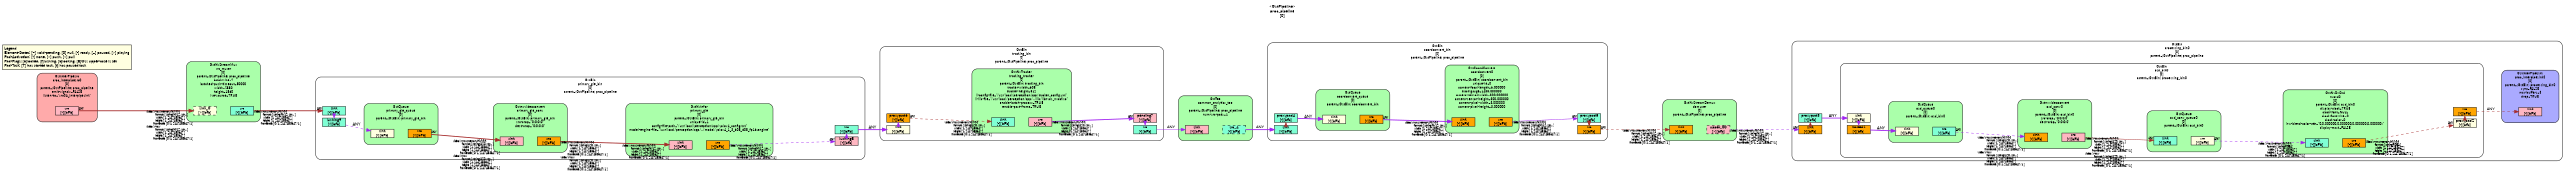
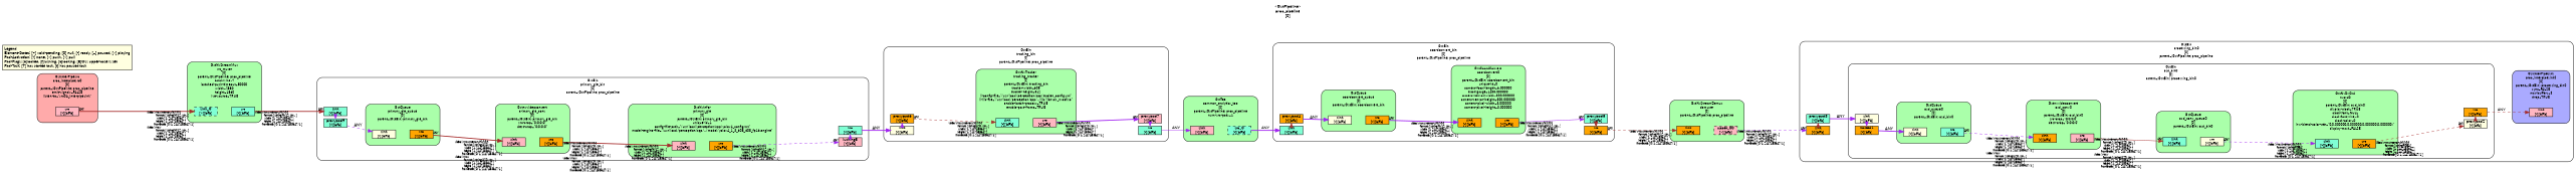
  digraph {
    fontname=Lato
    fontsize=10
    label="<GstPipeline>\nproc_pipeline\n[0]"
    labelloc=t
    nodesep=.1
    rankdir=LR
    ranksep=.2
    node [color=black fillcolor=aquamarine fontname=Lato fontsize=9 margin="0.0,0.0" shape=box style="filled,solid"]
    edge [fontname=Lato fontsize=9 labelfontsize=6 style=invis color=purple]
    n1 [fillcolor=lightpink height=0.2 label="sink\n[-][bFb]"]
-   n2 [height=0.2 label="src_4\n[-][bFb]" style="filled,dashed"]
-   n3 [height=0.2 label="lushing9\n[-][bfb]"]
+   n2 [height=0.2 label="src_0\n[-][bFb]" style="filled,dashed"]
+   n3 [height=0.2 label="proxypad9\n[-][bfb]"]
    n4 [height=0.2 label="sink\n[-][bFb]"]
    n5 [fillcolor=lightpink height=0.2 label="lushing8\n[-][bfb]"]
    n6 [height=0.2 label="src\n[-][bFb]"]
    n7 [fillcolor=lightpink height=0.2 label="sink\n[-][bFb]"]
    n8 [fillcolor=orange height=0.2 label="src\n[-][bFb]"]
    n9 [fillcolor=lightpink height=0.2 label="sink\n[-][bFb]"]
    n10 [fillcolor=orange height=0.2 label="src\n[-][bFb]"]
    n11 [fillcolor=lightyellow height=0.2 label="sink\n[-][bFb]"]
    n12 [fillcolor=orange height=0.2 label="src\n[-][bFb]"]
    n13 [fillcolor=lightyellow height=0.2 label="sink\n[-][bFb]"]
    n14 [fillcolor=orange height=0.2 label="proxypad6\n[-][bfb]"]
-   n15 [fillcolor=lightpink height=0.2 label="pending7\n[-][bfb]"]
+   n15 [fillcolor=lightpink height=0.2 label="proxypad7\n[-][bfb]"]
    n16 [height=0.2 label="src\n[-][bFb]"]
    n17 [height=0.2 label="sink\n[-][bFb]"]
    n18 [fillcolor=lightpink height=0.2 label="src\n[-][bFb]"]
    n19 [height=0.2 label="sink\n[-][bFb]"]
-   n20 [height=0.2 label="proxypad4\n[-][bfb]"]
+   n20 [fillcolor=orange height=0.2 label="proxypad4\n[-][bfb]"]
    n21 [height=0.2 label="proxypad5\n[-][bfb]"]
    n22 [fillcolor=orange height=0.2 label="src\n[-][bFb]"]
    n23 [fillcolor=orange height=0.2 label="sink\n[-][bFb]"]
    n24 [fillcolor=orange height=0.2 label="src\n[-][bFb]"]
    n25 [fillcolor=lightyellow height=0.2 label="sink\n[-][bFb]"]
    n26 [fillcolor=orange height=0.2 label="src\n[-][bFb]"]
    n27 [height=0.2 label="proxypad3\n[-][bfb]"]
    n28 [fillcolor=orange height=0.2 label="sink\n[-][bFb]"]
    n29 [fillcolor=orange height=0.2 label="started1\n[-][bfb]"]
    n30 [fillcolor=lightyellow height=0.2 label="sink\n[-][bFb]"]
    n31 [fillcolor=lightyellow height=0.2 label="proxypad2\n[-][bfb]"]
    n32 [fillcolor=orange height=0.2 label="src\n[-][bFb]"]
    n33 [height=0.2 label="sink\n[-][bFb]"]
    n34 [fillcolor=orange height=0.2 label="src\n[-][bFb]"]
    n35 [height=0.2 label="sink\n[-][bFb]"]
    n36 [fillcolor=lightyellow height=0.2 label="src\n[-][bFb]"]
    n37 [fillcolor=orange height=0.2 label="sink\n[-][bFb]"]
    n38 [fillcolor=lightpink height=0.2 label="src\n[-][bFb]"]
    n39 [fillcolor=lightyellow height=0.2 label="sink\n[-][bFb]"]
    n40 [height=0.2 label="src\n[-][bFb]"]
    n41 [fillcolor=lightpink height=0.2 label="sink\n[-][bFb]"]
    n42 [fillcolor=orange height=0.2 label="sink\n[-][bFb]"]
    n43 [fillcolor=lightpink height=0.2 label="upper_00\n[>][bfb]" style="filled,dashed"]
    n44 [fillcolor=lightpink height=0.2 label="src\n[-][bFb]"]
-   n45 [fillcolor=lightyellow height=0.2 label="sink_0\n[>][bfb]" style="filled,dashed"]
+   n45 [height=0.2 label="sink_0\n[>][bfb]" style="filled,dashed"]
    n46 [height=0.2 label="src\n[-][bFb]"]
    n47 [fillcolor=lightyellow label="Legend\lElement-States: [~] void-pending, [0] null, [-] ready, [=] paused, [>] playing\lPad-Activation: [-] none, [>] push, [<] pull\lPad-Flags: [b]locked, [f]lushing, [b]locking, [E]OS; upper-case is set\lPad-Task: [T] has started task, [t] has paused task\l" margin="0.05,0.05" style=filled color=""]
    subgraph cluster_1 {
      color=black
      fillcolor="#aaffaa"
      fontsize=8
      label="GstTee\ncommon_analytics_tee\n[0]\nparent=(GstPipeline) proc_pipeline\nnum-src-pads=1"
      style="filled,rounded"
      subgraph cluster_2 {
        color=black
        fillcolor="#aaffaa"
        fontsize=8
        label=""
        style=invis
        n1
      }
      subgraph cluster_3 {
        color=black
        fillcolor="#aaffaa"
        fontsize=8
        label=""
        style=invis
        n2
      }
    }
    subgraph cluster_4 {
      color=black
      fillcolor="#ffffff"
      fontsize=8
      label="GstBin\nprimary_gie_bin\n[0]\nparent=(GstPipeline) proc_pipeline"
      style="filled,rounded"
      subgraph cluster_5 {
        color=black
        fillcolor="#ffffff"
        fontsize=8
        label=""
        style=invis
        n3
        n4
      }
      subgraph cluster_6 {
        color=black
        fillcolor="#ffffff"
        fontsize=8
        label=""
        style=invis
        n5
        n6
      }
      subgraph cluster_7 {
        color=black
        fillcolor="#aaffaa"
        fontsize=8
        label="Gstnvvideoconvert\nprimary_gie_conv\n[0]\nparent=(GstBin) primary_gie_bin\nsrc-crop=\"0:0:0:0\"\ndest-crop=\"0:0:0:0\""
        style="filled,rounded"
        subgraph cluster_8 {
          color=black
          fillcolor="#aaffaa"
          fontsize=8
          label=""
          style=invis
          n7
        }
        subgraph cluster_9 {
          color=black
          fillcolor="#aaffaa"
          fontsize=8
          label=""
          style=invis
          n8
        }
      }
      subgraph cluster_10 {
        color=black
        fillcolor="#aaffaa"
        fontsize=8
        label="GstNvInfer\nprimary_gie\n[0]\nparent=(GstBin) primary_gie_bin\nunique-id=1\nconfig-file-path=\"/usr/local/perception/app/yolov4_config.txt\"\nmodel-engine-file=\"/usr/local/perception/app/../model/yolov4_1_3_608_608_fp16.engine\""
        style="filled,rounded"
        subgraph cluster_11 {
          color=black
          fillcolor="#aaffaa"
          fontsize=8
          label=""
          style=invis
          n9
        }
        subgraph cluster_12 {
          color=black
          fillcolor="#aaffaa"
          fontsize=8
          label=""
          style=invis
          n10
        }
      }
      subgraph cluster_13 {
        color=black
        fillcolor="#aaffaa"
        fontsize=8
        label="GstQueue\nprimary_gie_queue\n[0]\nparent=(GstBin) primary_gie_bin"
        style="filled,rounded"
        subgraph cluster_14 {
          color=black
          fillcolor="#aaffaa"
          fontsize=8
          label=""
          style=invis
          n11
        }
        subgraph cluster_15 {
          color=black
          fillcolor="#aaffaa"
          fontsize=8
          label=""
          style=invis
          n12
        }
      }
    }
    subgraph cluster_16 {
      color=black
      fillcolor="#ffffff"
      fontsize=8
      label="GstBin\ntracking_bin\n[0]\nparent=(GstPipeline) proc_pipeline"
      style="filled,rounded"
      subgraph cluster_17 {
        color=black
        fillcolor="#ffffff"
        fontsize=8
        label=""
        style=invis
        n13
        n14
      }
      subgraph cluster_18 {
        color=black
        fillcolor="#ffffff"
        fontsize=8
        label=""
        style=invis
        n15
        n16
      }
      subgraph cluster_19 {
        color=black
        fillcolor="#aaffaa"
        fontsize=8
        label="GstNvTracker\ntracking_tracker\n[0]\nparent=(GstBin) tracking_bin\ntracker-width=608\ntracker-height=512\nll-config-file=\"/usr/local/perception/app/tracker_config.yml\"\nll-lib-file=\"/usr/local/perception/app/../lib/libnvds_nvdcf.so\"\nenable-batch-process=TRUE\nenable-past-frame=TRUE"
        style="filled,rounded"
        subgraph cluster_20 {
          color=black
          fillcolor="#aaffaa"
          fontsize=8
          label=""
          style=invis
          n17
        }
        subgraph cluster_21 {
          color=black
          fillcolor="#aaffaa"
          fontsize=8
          label=""
          style=invis
          n18
        }
      }
    }
    subgraph cluster_22 {
      color=black
      fillcolor="#ffffff"
      fontsize=8
      label="GstBin\ncoordconvert_bin\n[0]\nparent=(GstPipeline) proc_pipeline"
      style="filled,rounded"
      subgraph cluster_23 {
        color=black
        fillcolor="#ffffff"
        fontsize=8
        label=""
        style=invis
        n19
        n20
      }
      subgraph cluster_24 {
        color=black
        fillcolor="#ffffff"
        fontsize=8
        label=""
        style=invis
        n21
        n22
      }
      subgraph cluster_25 {
        color=black
        fillcolor="#aaffaa"
        fontsize=8
        label="GstCoordConvert\ncoordconvert0\n[0]\nparent=(GstBin) coordconvert_bin\nunique-id=0\ncamera-focal-length=6.000000\ntrack-gauge=1435.000000\ncamera-sensor-width=300.000000\ncamera-sensor-height=300.000000\ncamera-pixel-width=3.000000\ncamera-pixel-height=3.000000"
        style="filled,rounded"
        subgraph cluster_26 {
          color=black
          fillcolor="#aaffaa"
          fontsize=8
          label=""
          style=invis
          n23
        }
        subgraph cluster_27 {
          color=black
          fillcolor="#aaffaa"
          fontsize=8
          label=""
          style=invis
          n24
        }
      }
      subgraph cluster_28 {
        color=black
        fillcolor="#aaffaa"
        fontsize=8
        label="GstQueue\ncoordconvert_queue\n[0]\nparent=(GstBin) coordconvert_bin"
        style="filled,rounded"
        subgraph cluster_29 {
          color=black
          fillcolor="#aaffaa"
          fontsize=8
          label=""
          style=invis
          n25
        }
        subgraph cluster_30 {
          color=black
          fillcolor="#aaffaa"
          fontsize=8
          label=""
          style=invis
          n26
        }
      }
    }
    subgraph cluster_31 {
      color=black
      fillcolor="#ffffff"
      fontsize=8
      label="GstBin\nprocessing_bin0\n[0]\nparent=(GstPipeline) proc_pipeline"
      style="filled,rounded"
      subgraph cluster_32 {
        color=black
        fillcolor="#ffffff"
        fontsize=8
        label=""
        style=invis
        n27
        n28
      }
      subgraph cluster_33 {
        color=black
        fillcolor="#ffffff"
        fontsize=8
        label="GstBin\nosd_bin0\n[0]\nparent=(GstBin) processing_bin0"
        style="filled,rounded"
        subgraph cluster_34 {
          color=black
          fillcolor="#ffffff"
          fontsize=8
          label=""
          style=invis
          n29
          n30
        }
        subgraph cluster_35 {
          color=black
          fillcolor="#ffffff"
          fontsize=8
          label=""
          style=invis
          n31
          n32
        }
        subgraph cluster_36 {
          color=black
          fillcolor="#aaffaa"
          fontsize=8
          label="GstNvDsOsd\nnvosd0\n[0]\nparent=(GstBin) osd_bin0\ndisplay-clock=TRUE\nclock-font=NULL\nclock-font-size=0\nclock-color=0\nhw-blend-color-attr=\"0,0.000000,0.000000,0.000000,0.000000:\"\ndisplay-mask=FALSE"
          style="filled,rounded"
          subgraph cluster_37 {
            color=black
            fillcolor="#aaffaa"
            fontsize=8
            label=""
            style=invis
            n33
          }
          subgraph cluster_38 {
            color=black
            fillcolor="#aaffaa"
            fontsize=8
            label=""
            style=invis
            n34
          }
        }
        subgraph cluster_39 {
          color=black
          fillcolor="#aaffaa"
          fontsize=8
          label="GstQueue\nosd_conv_queue0\n[0]\nparent=(GstBin) osd_bin0"
          style="filled,rounded"
          subgraph cluster_40 {
            color=black
            fillcolor="#aaffaa"
            fontsize=8
            label=""
            style=invis
            n35
          }
          subgraph cluster_41 {
            color=black
            fillcolor="#aaffaa"
            fontsize=8
            label=""
            style=invis
            n36
          }
        }
        subgraph cluster_42 {
          color=black
          fillcolor="#aaffaa"
          fontsize=8
          label="Gstnvvideoconvert\nosd_conv0\n[0]\nparent=(GstBin) osd_bin0\nsrc-crop=\"0:0:0:0\"\ndest-crop=\"0:0:0:0\""
          style="filled,rounded"
          subgraph cluster_43 {
            color=black
            fillcolor="#aaffaa"
            fontsize=8
            label=""
            style=invis
            n37
          }
          subgraph cluster_44 {
            color=black
            fillcolor="#aaffaa"
            fontsize=8
            label=""
            style=invis
            n38
          }
        }
        subgraph cluster_45 {
          color=black
          fillcolor="#aaffaa"
          fontsize=8
          label="GstQueue\nosd_queue0\n[0]\nparent=(GstBin) osd_bin0"
          style="filled,rounded"
          subgraph cluster_46 {
            color=black
            fillcolor="#aaffaa"
            fontsize=8
            label=""
            style=invis
            n39
          }
          subgraph cluster_47 {
            color=black
            fillcolor="#aaffaa"
            fontsize=8
            label=""
            style=invis
            n40
          }
        }
      }
      subgraph cluster_48 {
        color=black
        fillcolor="#aaaaff"
        fontsize=8
        label="GstInterPipeSink\nproc_interpipesink0\n[0]\nparent=(GstBin) processing_bin0\nsync=FALSE\nmax-buffers=3\ndrop=TRUE"
        style="filled,rounded"
        subgraph cluster_49 {
          color=black
          fillcolor="#aaaaff"
          fontsize=8
          label=""
          style=invis
          n41
        }
      }
    }
    subgraph cluster_50 {
      color=black
      fillcolor="#aaffaa"
      fontsize=8
      label="GstNvStreamDemux\ndemuxer\n[0]\nparent=(GstPipeline) proc_pipeline"
      style="filled,rounded"
      subgraph cluster_51 {
        color=black
        fillcolor="#aaffaa"
        fontsize=8
        label=""
        style=invis
        n42
      }
      subgraph cluster_52 {
        color=black
        fillcolor="#aaffaa"
        fontsize=8
        label=""
        style=invis
        n43
      }
    }
    subgraph cluster_53 {
      color=black
      fillcolor="#ffaaaa"
      fontsize=8
      label="GstInterPipeSrc\nproc_interpipesrc0\n[0]\nparent=(GstPipeline) proc_pipeline\nemit-signals=FALSE\nlisten-to=\"src0A_interpipesink\""
      style="filled,rounded"
      subgraph cluster_54 {
        color=black
        fillcolor="#ffaaaa"
        fontsize=8
        label=""
        style=invis
        n44
      }
    }
    subgraph cluster_55 {
      color=black
      fillcolor="#aaffaa"
      fontsize=8
      label="GstNvStreamMux\nsrc_muxer\n[0]\nparent=(GstPipeline) proc_pipeline\nbatch-size=2\nbatched-push-timeout=50000\nwidth=2880\nheight=1860\nlive-source=TRUE"
      style="filled,rounded"
      subgraph cluster_56 {
        color=black
        fillcolor="#aaffaa"
        fontsize=8
        label=""
        style=invis
        n45
      }
      subgraph cluster_57 {
        color=black
        fillcolor="#aaffaa"
        fontsize=8
        label=""
        style=invis
        n46
      }
    }
    n1 -> n2 [color=""]
    n2 -> n19 [label=ANY style=bold]
    n3 -> n11 [label=ANY style=dashed]
    n4 -> n3 [minlen=0 style=dashed]
    n4 -> n6 [color=""]
    n5 -> n6 [minlen=0 style=solid]
    n6 -> n13 [label=ANY style=bold]
    n7 -> n8 [color=""]
    n8 -> n9 [color=brown headlabel="video/x-raw(memory:NVMM)\l              format: { (string)NV12, (str... }\l               width: [ 1, 2147483647 ]\l              height: [ 1, 2147483647 ]\l           framerate: [ 0/1, 2147483647/1 ]\l" label="                                                  " labelangle=0 labeldistance=10 style=bold taillabel="video/x-raw(memory:NVMM)\l              format: { (string)I420, (str... }\l               width: [ 1, 2147483647 ]\l              height: [ 1, 2147483647 ]\l           framerate: [ 0/1, 2147483647/1 ]\lvideo/x-raw\l              format: { (string)I420, (str... }\l               width: [ 1, 2147483647 ]\l              height: [ 1, 2147483647 ]\l           framerate: [ 0/1, 2147483647/1 ]\l"]
    n9 -> n10 [color=""]
    n10 -> n5 [headlabel=ANY label="                                                  " labelangle=0 labeldistance=10 style=dashed taillabel="video/x-raw(memory:NVMM)\l              format: { (string)NV12, (str... }\l               width: [ 1, 2147483647 ]\l              height: [ 1, 2147483647 ]\l           framerate: [ 0/1, 2147483647/1 ]\l"]
    n11 -> n12 [color=""]
    n12 -> n7 [color=brown headlabel="video/x-raw(memory:NVMM)\l              format: { (string)I420, (str... }\l               width: [ 1, 2147483647 ]\l              height: [ 1, 2147483647 ]\l           framerate: [ 0/1, 2147483647/1 ]\lvideo/x-raw\l              format: { (string)I420, (str... }\l               width: [ 1, 2147483647 ]\l              height: [ 1, 2147483647 ]\l           framerate: [ 0/1, 2147483647/1 ]\l" label="                                                  " labelangle=0 labeldistance=10 style=bold taillabel=ANY]
    n13 -> n14 [minlen=0 style=solid]
    n13 -> n16 [color=""]
    n14 -> n17 [color=brown headlabel="video/x-raw(memory:NVMM)\l              format: { (string)I420, (str... }\l               width: [ 1, 2147483647 ]\l              height: [ 1, 2147483647 ]\l           framerate: [ 0/1, 2147483647/1 ]\l" label="                                                  " labelangle=0 labeldistance=10 style=dashed taillabel=ANY]
    n15 -> n16 [minlen=0 style=solid]
    n16 -> n1 [label=ANY style=solid]
    n17 -> n18 [color=""]
    n18 -> n15 [headlabel=ANY label="                                                  " labelangle=0 labeldistance=10 style=bold taillabel="video/x-raw(memory:NVMM)\l              format: { (string)I420, (str... }\l               width: [ 1, 2147483647 ]\l              height: [ 1, 2147483647 ]\l           framerate: [ 0/1, 2147483647/1 ]\l"]
    n19 -> n20 [color=brown minlen=0 style=solid]
    n19 -> n22 [color=""]
    n20 -> n25 [label=ANY style=bold]
    n21 -> n22 [color=brown minlen=0 style=bold]
    n22 -> n42 [color=brown headlabel="video/x-raw(memory:NVMM)\l              format: { (string)NV12, (str... }\l               width: [ 1, 2147483647 ]\l              height: [ 1, 2147483647 ]\l           framerate: [ 0/1, 2147483647/1 ]\l" label="                                                  " labelangle=0 labeldistance=10 style=dashed taillabel=ANY]
    n23 -> n24 [color=""]
    n24 -> n21 [headlabel=ANY label="                                                  " labelangle=0 labeldistance=10 style=solid taillabel="video/x-raw(memory:NVMM)\l              format: { (string)NV12, (str... }\l               width: [ 1, 2147483647 ]\l              height: [ 1, 2147483647 ]\l           framerate: [ 0/1, 2147483647/1 ]\l"]
    n25 -> n26 [color=""]
    n26 -> n23 [headlabel="video/x-raw(memory:NVMM)\l              format: { (string)NV12, (str... }\l               width: [ 1, 2147483647 ]\l              height: [ 1, 2147483647 ]\l           framerate: [ 0/1, 2147483647/1 ]\l" label="                                                  " labelangle=0 labeldistance=10 style=bold taillabel=ANY]
    n27 -> n30 [label=ANY style=bold]
    n28 -> n27 [color=brown minlen=0 style=solid]
    n29 -> n39 [label=ANY style=bold]
    n30 -> n29 [minlen=0 style=solid]
    n30 -> n32 [color=""]
    n31 -> n32 [color=brown minlen=0 style=solid]
    n32 -> n41 [color=brown label=ANY style=dashed]
    n33 -> n34 [color=""]
    n34 -> n31 [color=brown headlabel=ANY label="                                                  " labelangle=0 labeldistance=10 style=dashed taillabel="video/x-raw(memory:NVMM)\l              format: { (string)RGBA }\l               width: [ 1, 2147483647 ]\l              height: [ 1, 2147483647 ]\l           framerate: [ 0/1, 2147483647/1 ]\l"]
    n35 -> n36 [color=""]
    n36 -> n33 [headlabel="video/x-raw(memory:NVMM)\l              format: { (string)RGBA }\l               width: [ 1, 2147483647 ]\l              height: [ 1, 2147483647 ]\l           framerate: [ 0/1, 2147483647/1 ]\l" label="                                                  " labelangle=0 labeldistance=10 style=dashed taillabel=ANY]
    n37 -> n38 [color=""]
    n38 -> n35 [color=brown headlabel=ANY label="                                                  " labelangle=0 labeldistance=10 style=solid taillabel="video/x-raw(memory:NVMM)\l              format: { (string)I420, (str... }\l               width: [ 1, 2147483647 ]\l              height: [ 1, 2147483647 ]\l           framerate: [ 0/1, 2147483647/1 ]\lvideo/x-raw\l              format: { (string)I420, (str... }\l               width: [ 1, 2147483647 ]\l              height: [ 1, 2147483647 ]\l           framerate: [ 0/1, 2147483647/1 ]\l"]
    n39 -> n40 [color=""]
    n40 -> n37 [headlabel="video/x-raw(memory:NVMM)\l              format: { (string)I420, (str... }\l               width: [ 1, 2147483647 ]\l              height: [ 1, 2147483647 ]\l           framerate: [ 0/1, 2147483647/1 ]\lvideo/x-raw\l              format: { (string)I420, (str... }\l               width: [ 1, 2147483647 ]\l              height: [ 1, 2147483647 ]\l           framerate: [ 0/1, 2147483647/1 ]\l" label="                                                  " labelangle=0 labeldistance=10 style=dashed taillabel=ANY]
    n42 -> n43 [color=""]
    n43 -> n28 [headlabel=ANY label="                                                  " labelangle=0 labeldistance=10 style=dashed taillabel="video/x-raw(memory:NVMM)\l              format: { (string)NV12, (str... }\l               width: [ 1, 2147483647 ]\l              height: [ 1, 2147483647 ]\l           framerate: [ 0/1, 2147483647/1 ]\l"]
    n44 -> n45 [color=brown headlabel="video/x-raw(memory:NVMM)\l              format: { (string)NV12, (str... }\l               width: [ 1, 2147483647 ]\l              height: [ 1, 2147483647 ]\l           framerate: [ 0/1, 2147483647/1 ]\lvideo/x-raw\l              format: { (string)NV12, (str... }\l               width: [ 1, 2147483647 ]\l              height: [ 1, 2147483647 ]\l           framerate: [ 0/1, 2147483647/1 ]\l" label="                                                  " labelangle=0 labeldistance=10 style=bold taillabel=ANY]
    n45 -> n46 [color=""]
    n46 -> n4 [color=brown headlabel=ANY label="                                                  " labelangle=0 labeldistance=10 style=bold taillabel="video/x-raw(memory:NVMM)\l              format: { (string)NV12, (str... }\l               width: [ 1, 2147483647 ]\l              height: [ 1, 2147483647 ]\l           framerate: [ 0/1, 2147483647/1 ]\l"]
  }
